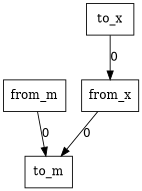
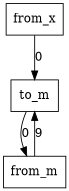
  digraph {
    rankdir=TB
    node [fillcolor=white shape=box style=filled]
    n1 [label=<from_x>]
    n2 [label=<to_m>]
-   n3 [label=<to_x>]
    n4 [label=<from_m>]
    n1 -> n2 [label=0]
-   n3 -> n1 [label=0]
-   n4 -> n2 [label=0]
+   n2 -> n4 [label=0]
+   n4 -> n2 [label=9]
  }
